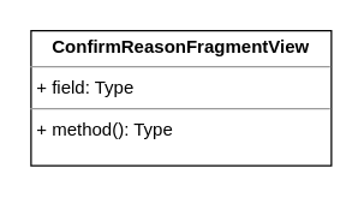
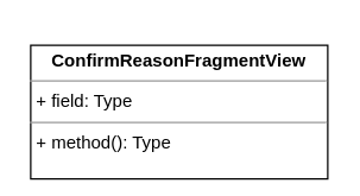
  <mxCell id="0" />
  <mxCell id="1" parent="0" />
- <mxCell id="2" value="&lt;p style=&quot;margin: 0px ; margin-top: 4px ; text-align: center&quot;&gt;&lt;b&gt;ConfirmReasonFragmentView&lt;/b&gt;&lt;/p&gt;&lt;hr size=&quot;1&quot;&gt;&lt;p style=&quot;margin: 0px ; margin-left: 4px&quot;&gt;+ field: Type&lt;/p&gt;&lt;hr size=&quot;1&quot;&gt;&lt;p style=&quot;margin: 0px ; margin-left: 4px&quot;&gt;+ method(): Type&lt;/p&gt;" style="verticalAlign=top;align=left;overflow=fill;fontSize=12;fontFamily=Helvetica;html=1;" vertex="1" parent="1"><mxGeometry x="20" y="20" width="200" height="90" as="geometry" /></mxCell>
+ <mxCell id="2" value="&lt;p style=&quot;margin: 0px ; margin-top: 4px ; text-align: center&quot;&gt;&lt;b&gt;ConfirmReasonFragmentView&lt;/b&gt;&lt;/p&gt;&lt;hr size=&quot;1&quot;&gt;&lt;p style=&quot;margin: 0px ; margin-left: 4px&quot;&gt;+ field: Type&lt;/p&gt;&lt;hr size=&quot;1&quot;&gt;&lt;p style=&quot;margin: 0px ; margin-left: 4px&quot;&gt;+ method(): Type&lt;/p&gt;" style="verticalAlign=top;align=left;overflow=fill;fontSize=12;fontFamily=Helvetica;html=1;" vertex="1" parent="1"><mxGeometry x="20" y="30" width="200" height="90" as="geometry" /></mxCell>
